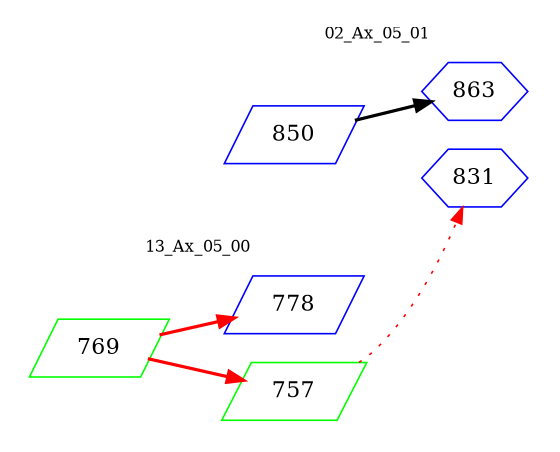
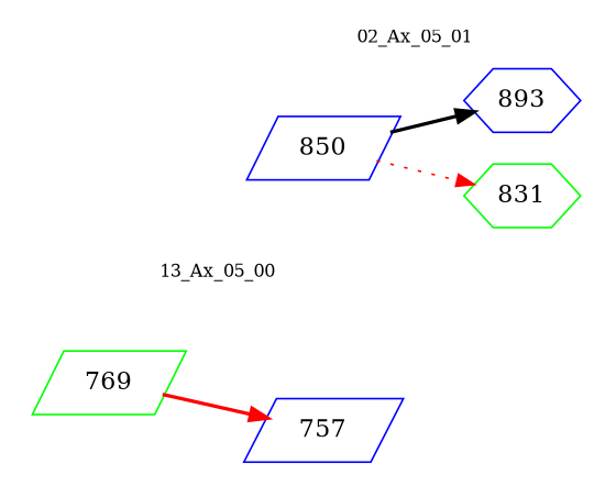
  digraph {
    rankdir=LR
    node [color=blue shape=parallelogram]
    edge [color=red style=bold]
    n1 [label=850]
-   n2 [label=831 shape=hexagon]
-   n3 [label=863 shape=hexagon]
+   n2 [color=green label=831 shape=hexagon]
+   n3 [label=893 shape=hexagon]
    n4 [color=green label=769]
-   n5 [color=green label=757]
-   n6 [label=778]
+   n5 [label=757]
    subgraph cluster_1 {
      color=white
      fontsize=10
      label="02_Ax_05_01"
      n1
      n2
      n3
    }
    subgraph cluster_2 {
      color=white
      fontsize=10
      label="13_Ax_05_00"
      n4
      n5
-     n6
    }
-   n5 -> n2 [style=dotted]
+   n1 -> n2 [style=dotted]
    n1 -> n3 [color=black]
    n4 -> n5
-   n4 -> n6
  }
